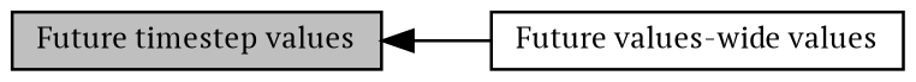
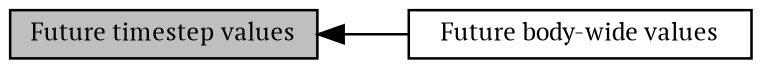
  digraph {
    rankdir=LR
    fontname="PT Serif"
    node [color=black fontname="PT Serif" fontsize=10 shape=box style=filled]
    n1 [fillcolor=grey75 fontcolor=black height=0.2 label="Future timestep values" width=0.4]
-   n2 [fillcolor=white height=0.2 label="Future values-wide values" width=0.4]
+   n2 [fillcolor=white height=0.2 label="Future body-wide values" width=0.4]
    n1 -> n2 [dir=back fontname="PT Serif" fontsize=10 labelfontname=Helvetica labelfontsize=10 shape=plaintext style=solid]
  }
